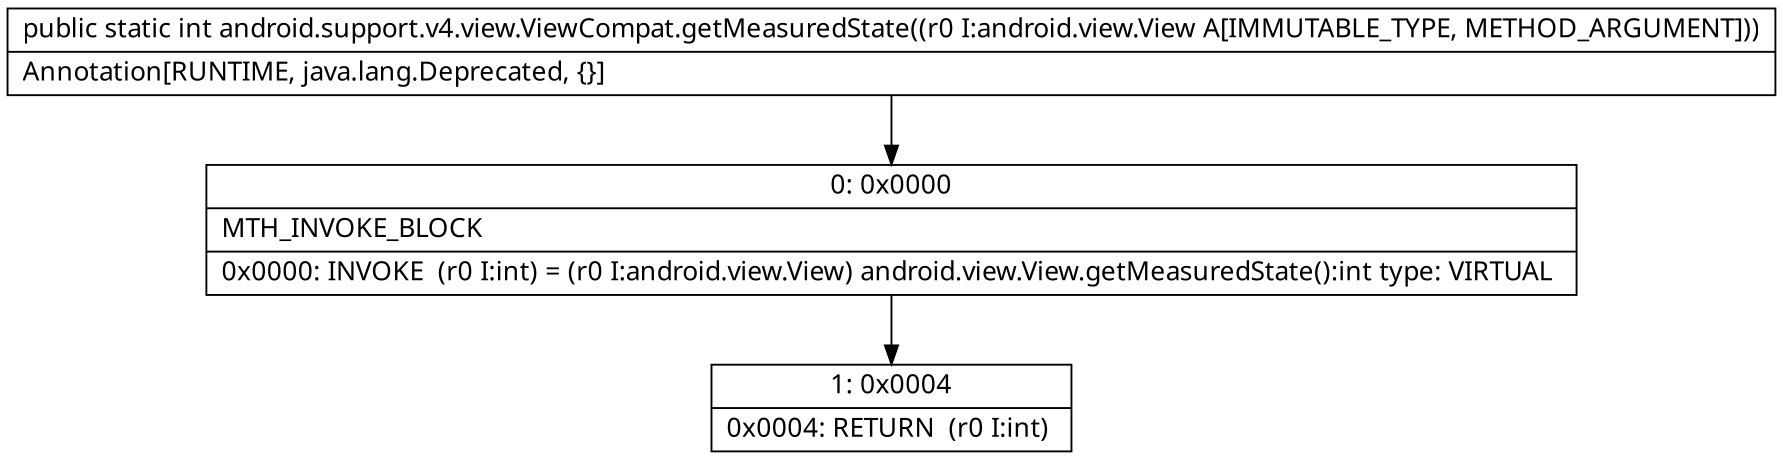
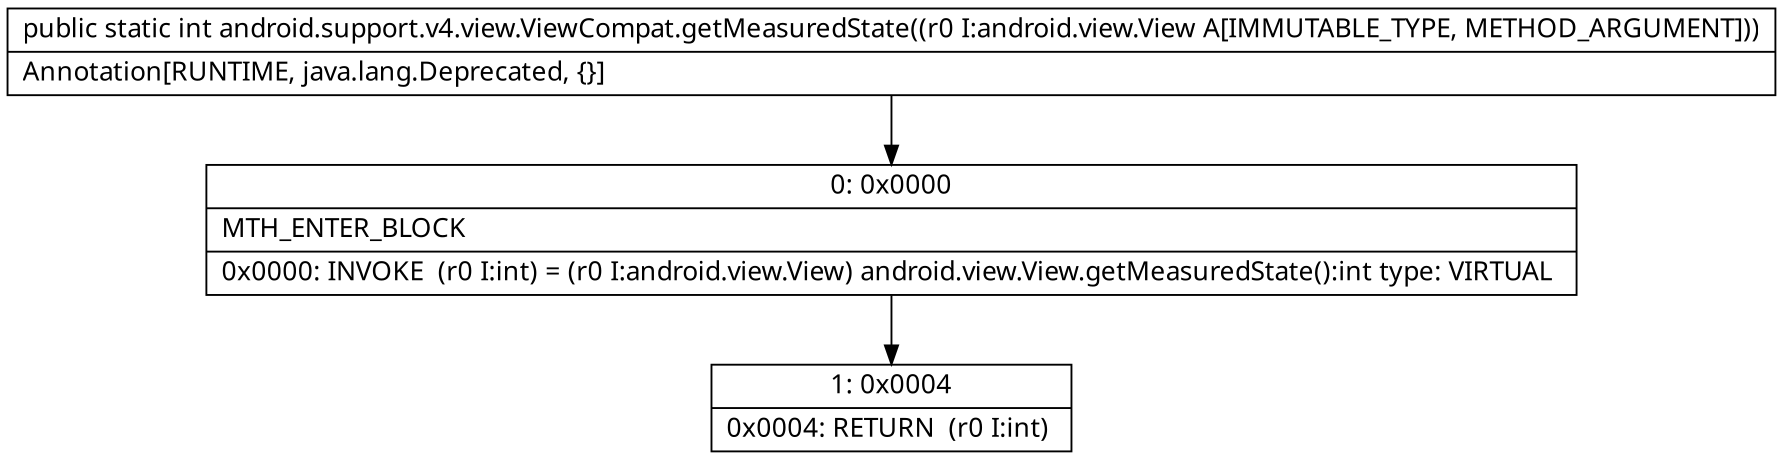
  digraph {
    fontname="Noto Sans"
    node [shape=record fontname="Noto Sans"]
    edge [fontname="Noto Sans"]
-   n1 [label="{0\:\ 0x0000|MTH_INVOKE_BLOCK\l|0x0000: INVOKE  (r0 I:int) = (r0 I:android.view.View) android.view.View.getMeasuredState():int type: VIRTUAL \l}"]
+   n1 [label="{0\:\ 0x0000|MTH_ENTER_BLOCK\l|0x0000: INVOKE  (r0 I:int) = (r0 I:android.view.View) android.view.View.getMeasuredState():int type: VIRTUAL \l}"]
    n2 [label="{1\:\ 0x0004|0x0004: RETURN  (r0 I:int) \l}"]
    n3 [label="{public static int android.support.v4.view.ViewCompat.getMeasuredState((r0 I:android.view.View A[IMMUTABLE_TYPE, METHOD_ARGUMENT]))  | Annotation[RUNTIME, java.lang.Deprecated, \{\}]\l}"]
    n1 -> n2
    n3 -> n1
  }
